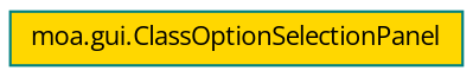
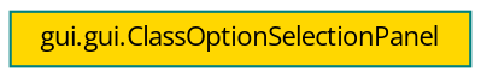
  digraph {
    rankdir=TB
    fontname="Open Sans"
-   n1 [color=teal fillcolor=gold fontname="Open Sans" fontsize=10 height=0.2 label="moa.gui.ClassOptionSelectionPanel" shape=record style=filled width=0.4]
+   n1 [color=teal fillcolor=gold fontname="Open Sans" fontsize=10 height=0.2 label="gui.gui.ClassOptionSelectionPanel" shape=record style=filled width=0.4]
  }
